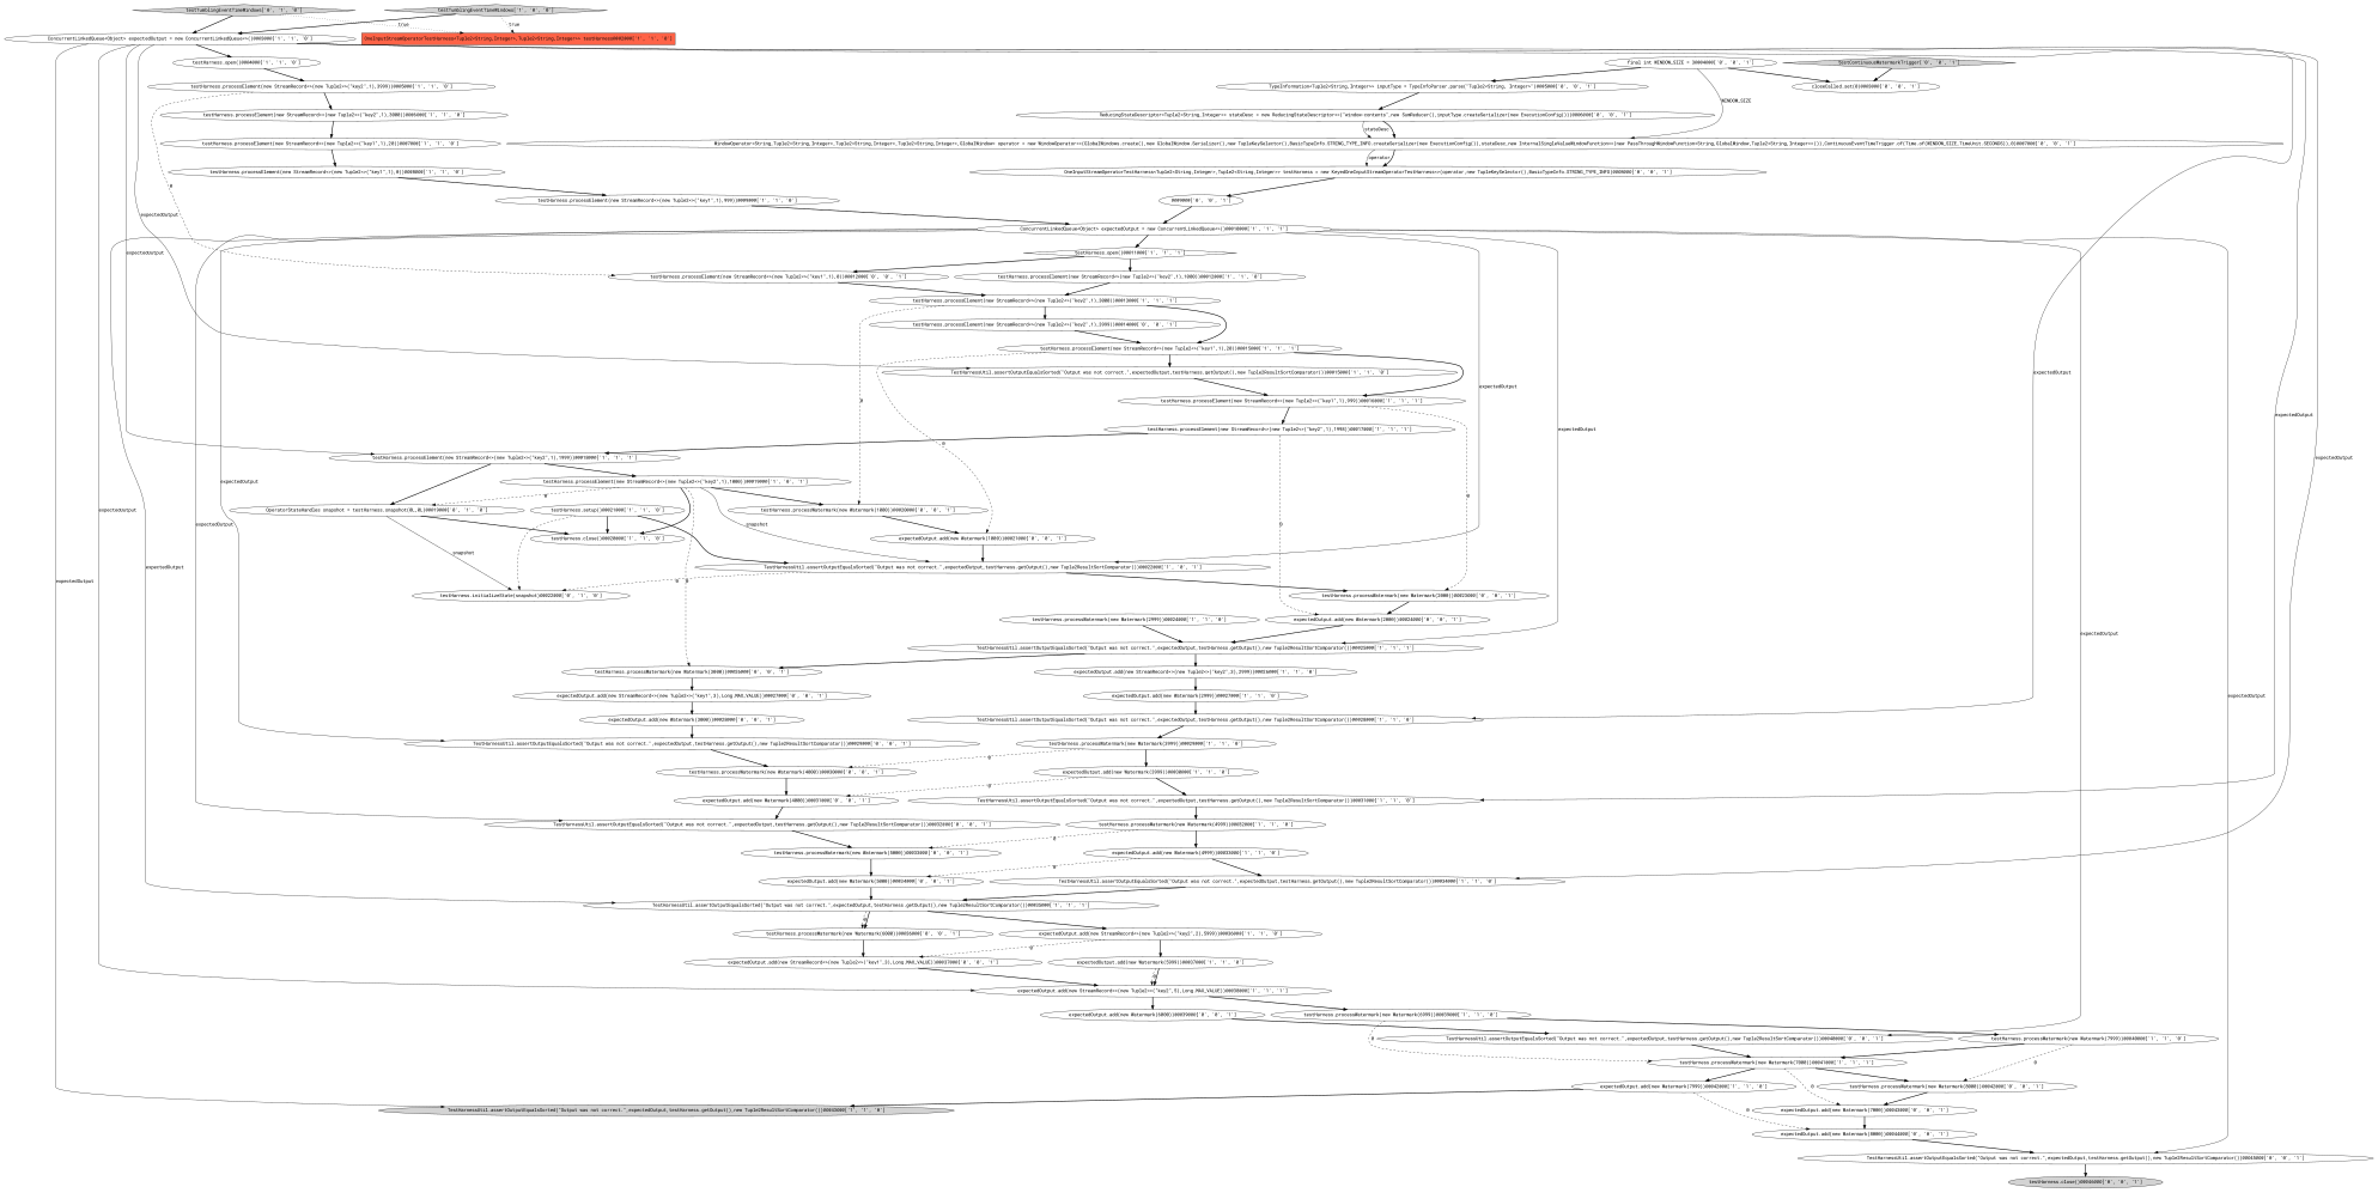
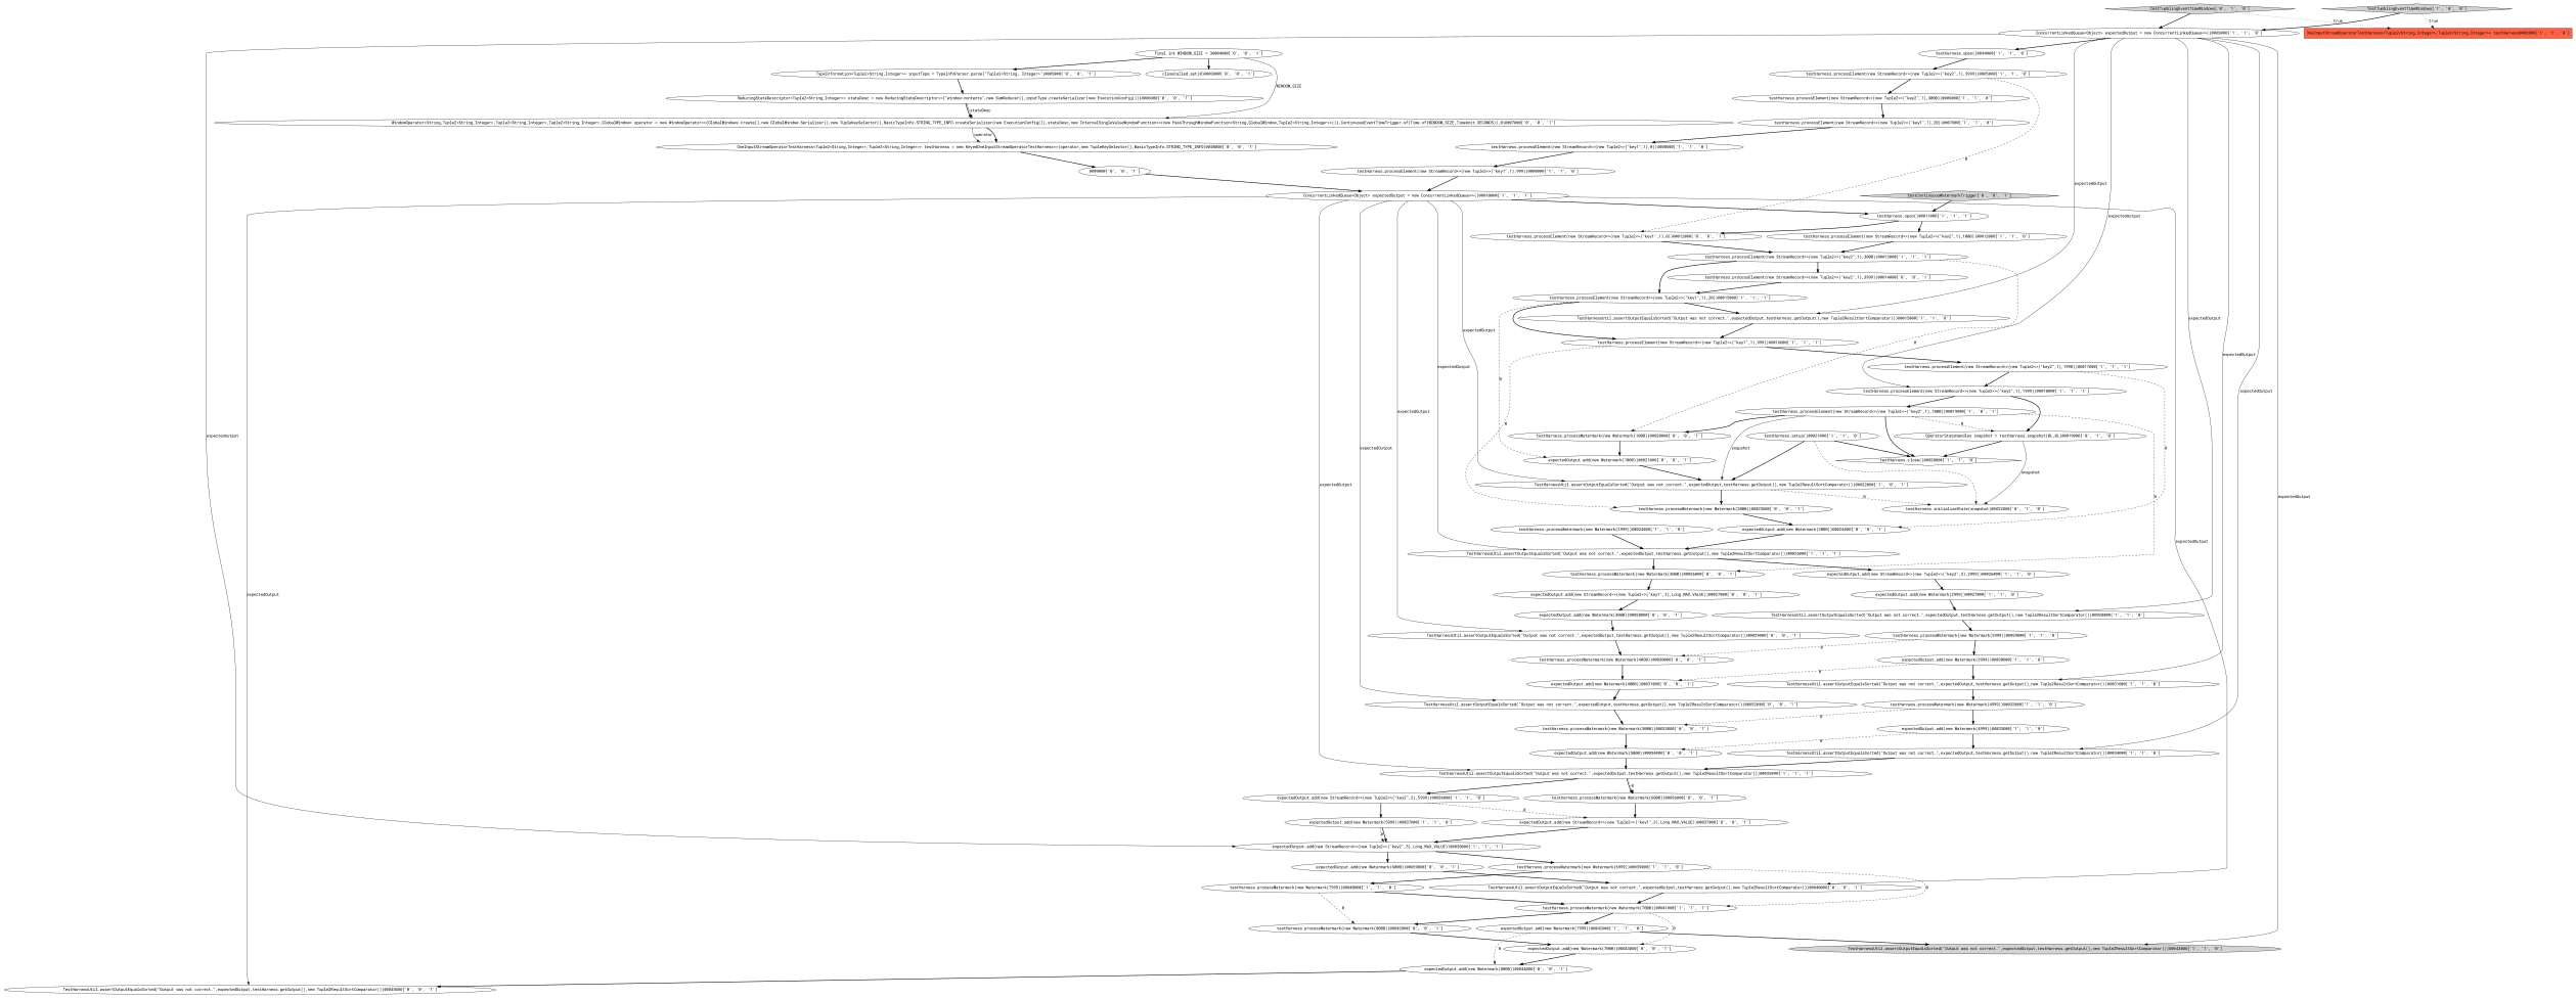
  digraph {
    fontname="Roboto Mono"
    node [fillcolor=white fontname="Roboto Mono" shape=ellipse style=filled]
    edge [fontname="Roboto Mono" style=bold]
    n1 [label="testHarness.processElement(new StreamRecord<>(new Tuple2<>(\"key1\",1),0))@@@12@@@['0', '0', '1']"]
    n2 [label="testHarness.processElement(new StreamRecord<>(new Tuple2<>(\"key2\",1),3000))@@@13@@@['1', '1', '1']"]
    n3 [label="testHarness.processElement(new StreamRecord<>(new Tuple2<>(\"key2\",1),3999))@@@14@@@['0', '0', '1']"]
    n4 [label="testHarness.processWatermark(new Watermark(1000))@@@20@@@['0', '0', '1']"]
    n5 [label="testHarness.processElement(new StreamRecord<>(new Tuple2<>(\"key1\",1),20))@@@15@@@['1', '1', '1']"]
    n6 [label="ReducingStateDescriptor<Tuple2<String,Integer>> stateDesc = new ReducingStateDescriptor<>(\"window-contents\",new SumReducer(),inputType.createSerializer(new ExecutionConfig()))@@@6@@@['0', '0', '1']"]
    n7 [label="WindowOperator<String,Tuple2<String,Integer>,Tuple2<String,Integer>,Tuple2<String,Integer>,GlobalWindow> operator = new WindowOperator<>(GlobalWindows.create(),new GlobalWindow.Serializer(),new TupleKeySelector(),BasicTypeInfo.STRING_TYPE_INFO.createSerializer(new ExecutionConfig()),stateDesc,new InternalSingleValueWindowFunction<>(new PassThroughWindowFunction<String,GlobalWindow,Tuple2<String,Integer>>()),ContinuousEventTimeTrigger.of(Time.of(WINDOW_SIZE,TimeUnit.SECONDS)),0)@@@7@@@['0', '0', '1']"]
    n8 [label="OneInputStreamOperatorTestHarness<Tuple2<String,Integer>,Tuple2<String,Integer>> testHarness = new KeyedOneInputStreamOperatorTestHarness<>(operator,new TupleKeySelector(),BasicTypeInfo.STRING_TYPE_INFO)@@@8@@@['0', '0', '1']"]
    n9 [label="expectedOutput.add(new Watermark(1000))@@@21@@@['0', '0', '1']"]
    n10 [label="testHarness.processElement(new StreamRecord<>(new Tuple2<>(\"key1\",1),999))@@@16@@@['1', '1', '1']"]
    n11 [label="TestHarnessUtil.assertOutputEqualsSorted(\"Output was not correct.\",expectedOutput,testHarness.getOutput(),new Tuple2ResultSortComparator())@@@15@@@['1', '1', '0']"]
    n12 [label="TestHarnessUtil.assertOutputEqualsSorted(\"Output was not correct.\",expectedOutput,testHarness.getOutput(),new Tuple2ResultSortComparator())@@@34@@@['1', '1', '0']"]
    n13 [label="TestHarnessUtil.assertOutputEqualsSorted(\"Output was not correct.\",expectedOutput,testHarness.getOutput(),new Tuple2ResultSortComparator())@@@35@@@['1', '1', '1']"]
    n14 [label="testHarness.processWatermark(new Watermark(6000))@@@36@@@['0', '0', '1']"]
    n15 [label="expectedOutput.add(new StreamRecord<>(new Tuple2<>(\"key2\",2),5999))@@@36@@@['1', '1', '0']"]
    n16 [label="@@@9@@@['0', '0', '1']"]
    n17 [label="ConcurrentLinkedQueue<Object> expectedOutput = new ConcurrentLinkedQueue<>()@@@10@@@['1', '1', '1']"]
    n18 [label="TestHarnessUtil.assertOutputEqualsSorted(\"Output was not correct.\",expectedOutput,testHarness.getOutput(),new Tuple2ResultSortComparator())@@@22@@@['1', '0', '1']"]
    n19 [label="TestHarnessUtil.assertOutputEqualsSorted(\"Output was not correct.\",expectedOutput,testHarness.getOutput(),new Tuple2ResultSortComparator())@@@25@@@['1', '1', '1']"]
    n20 [label="TestHarnessUtil.assertOutputEqualsSorted(\"Output was not correct.\",expectedOutput,testHarness.getOutput(),new Tuple2ResultSortComparator())@@@29@@@['0', '0', '1']"]
    n21 [label="TestHarnessUtil.assertOutputEqualsSorted(\"Output was not correct.\",expectedOutput,testHarness.getOutput(),new Tuple2ResultSortComparator())@@@45@@@['0', '0', '1']"]
    n22 [label="TestHarnessUtil.assertOutputEqualsSorted(\"Output was not correct.\",expectedOutput,testHarness.getOutput(),new Tuple2ResultSortComparator())@@@40@@@['0', '0', '1']"]
-   n23 [label="testHarness.open()@@@11@@@['1', '1', '1']" shape=diamond]
+   n23 [label="testHarness.open()@@@11@@@['1', '1', '1']"]
    n24 [label="TestHarnessUtil.assertOutputEqualsSorted(\"Output was not correct.\",expectedOutput,testHarness.getOutput(),new Tuple2ResultSortComparator())@@@32@@@['0', '0', '1']"]
    n25 [label="TestHarnessUtil.assertOutputEqualsSorted(\"Output was not correct.\",expectedOutput,testHarness.getOutput(),new Tuple2ResultSortComparator())@@@28@@@['1', '1', '0']"]
    n26 [label="testHarness.processWatermark(new Watermark(3999))@@@29@@@['1', '1', '0']"]
    n27 [label="testHarness.processWatermark(new Watermark(4000))@@@30@@@['0', '0', '1']"]
    n28 [label="expectedOutput.add(new Watermark(3999))@@@30@@@['1', '1', '0']"]
    n29 [label="final int WINDOW_SIZE = 3@@@4@@@['0', '0', '1']"]
    n30 [label="TypeInformation<Tuple2<String,Integer>> inputType = TypeInfoParser.parse(\"Tuple2<String, Integer>\")@@@5@@@['0', '0', '1']"]
    n31 [label="closeCalled.set(0)@@@3@@@['0', '0', '1']"]
    n32 [label="expectedOutput.add(new Watermark(4000))@@@31@@@['0', '0', '1']"]
    n33 [label="TestHarnessUtil.assertOutputEqualsSorted(\"Output was not correct.\",expectedOutput,testHarness.getOutput(),new Tuple2ResultSortComparator())@@@31@@@['1', '1', '0']"]
    n34 [label="expectedOutput.add(new StreamRecord<>(new Tuple2<>(\"key2\",3),2999))@@@26@@@['1', '1', '0']"]
    n35 [label="expectedOutput.add(new Watermark(2999))@@@27@@@['1', '1', '0']"]
    n36 [label="testHarness.processWatermark(new Watermark(2000))@@@23@@@['0', '0', '1']"]
    n37 [label="testHarness.initializeState(snapshot)@@@22@@@['0', '1', '0']"]
    n38 [label="expectedOutput.add(new Watermark(2000))@@@24@@@['0', '0', '1']"]
    n39 [label="testHarness.processWatermark(new Watermark(2999))@@@24@@@['1', '1', '0']"]
    n40 [label="testHarness.processWatermark(new Watermark(3000))@@@26@@@['0', '0', '1']"]
    n41 [label="OperatorStateHandles snapshot = testHarness.snapshot(0L,0L)@@@19@@@['0', '1', '0']"]
-   n42 [label="testHarness.close()@@@20@@@['1', '1', '0']"]
+   n42 [label="testHarness.close()@@@20@@@['1', '1', '0']" shape=diamond]
    n43 [label="testHarness.processElement(new StreamRecord<>(new Tuple2<>(\"key2\",1),1999))@@@18@@@['1', '1', '1']"]
    n44 [label="testHarness.processElement(new StreamRecord<>(new Tuple2<>(\"key2\",1),1000))@@@19@@@['1', '0', '1']"]
    n45 [label="expectedOutput.add(new StreamRecord<>(new Tuple2<>(\"key1\",3),Long.MAX_VALUE))@@@27@@@['0', '0', '1']"]
    n46 [label="expectedOutput.add(new Watermark(3000))@@@28@@@['0', '0', '1']"]
    n47 [label="testHarness.processWatermark(new Watermark(7000))@@@41@@@['1', '1', '1']"]
    n48 [label="expectedOutput.add(new Watermark(7000))@@@43@@@['0', '0', '1']"]
    n49 [label="testHarness.processWatermark(new Watermark(8000))@@@42@@@['0', '0', '1']"]
    n50 [label="expectedOutput.add(new Watermark(7999))@@@42@@@['1', '1', '0']"]
    n51 [label="expectedOutput.add(new Watermark(8000))@@@44@@@['0', '0', '1']"]
    n52 [fillcolor=lightgray label="TestHarnessUtil.assertOutputEqualsSorted(\"Output was not correct.\",expectedOutput,testHarness.getOutput(),new Tuple2ResultSortComparator())@@@43@@@['1', '1', '0']"]
    n53 [label="expectedOutput.add(new Watermark(5000))@@@34@@@['0', '0', '1']"]
    n54 [label="expectedOutput.add(new StreamRecord<>(new Tuple2<>(\"key2\",5),Long.MAX_VALUE))@@@38@@@['1', '1', '1']"]
    n55 [label="testHarness.processWatermark(new Watermark(6999))@@@39@@@['1', '1', '0']"]
    n56 [label="expectedOutput.add(new Watermark(6000))@@@39@@@['0', '0', '1']"]
    n57 [label="testHarness.processWatermark(new Watermark(7999))@@@40@@@['1', '1', '0']"]
    n58 [label="testHarness.processElement(new StreamRecord<>(new Tuple2<>(\"key2\",1),1998))@@@17@@@['1', '1', '1']"]
    n59 [fillcolor=lightgray label="testTumblingEventTimeWindows['0', '1', '0']" shape=diamond]
    n60 [label="ConcurrentLinkedQueue<Object> expectedOutput = new ConcurrentLinkedQueue<>()@@@3@@@['1', '1', '0']"]
    n61 [fillcolor=tomato label="OneInputStreamOperatorTestHarness<Tuple2<String,Integer>,Tuple2<String,Integer>> testHarness@@@2@@@['1', '1', '0']" shape=box]
    n62 [label="testHarness.open()@@@4@@@['1', '1', '0']"]
    n63 [label="testHarness.processElement(new StreamRecord<>(new Tuple2<>(\"key2\",1),3000))@@@6@@@['1', '1', '0']"]
    n64 [label="testHarness.processElement(new StreamRecord<>(new Tuple2<>(\"key1\",1),20))@@@7@@@['1', '1', '0']"]
    n65 [label="testHarness.processElement(new StreamRecord<>(new Tuple2<>(\"key1\",1),0))@@@8@@@['1', '1', '0']"]
-   n66 [fillcolor=lightgray label="testHarness.close()@@@46@@@['0', '0', '1']"]
    n67 [label="testHarness.processElement(new StreamRecord<>(new Tuple2<>(\"key1\",1),999))@@@9@@@['1', '1', '0']"]
    n68 [label="expectedOutput.add(new StreamRecord<>(new Tuple2<>(\"key1\",3),Long.MAX_VALUE))@@@37@@@['0', '0', '1']"]
    n69 [label="testHarness.setup()@@@21@@@['1', '1', '0']"]
    n70 [fillcolor=lightgray label="testContinuousWatermarkTrigger['0', '0', '1']" shape=diamond]
    n71 [label="testHarness.processElement(new StreamRecord<>(new Tuple2<>(\"key2\",1),3999))@@@5@@@['1', '1', '0']"]
    n72 [label="testHarness.processWatermark(new Watermark(4999))@@@32@@@['1', '1', '0']"]
    n73 [label="expectedOutput.add(new Watermark(5999))@@@37@@@['1', '1', '0']"]
    n74 [label="testHarness.processElement(new StreamRecord<>(new Tuple2<>(\"key2\",1),1000))@@@12@@@['1', '1', '0']"]
    n75 [label="testHarness.processWatermark(new Watermark(5000))@@@33@@@['0', '0', '1']"]
    n76 [label="expectedOutput.add(new Watermark(4999))@@@33@@@['1', '1', '0']"]
    n77 [fillcolor=lightgray label="testTumblingEventTimeWindows['1', '0', '0']" shape=diamond]
    n1 -> n2
    n2 -> n3
    n2 -> n4 [label=0 style=dashed]
    n2 -> n5
    n3 -> n5
    n4 -> n9
    n5 -> n9 [label=0 style=dashed]
    n5 -> n10
    n5 -> n11
    n6 -> n7
    n6 -> n7 [label=stateDesc style=solid]
    n7 -> n8 [label=operator style=solid]
    n7 -> n8
    n8 -> n16
    n9 -> n18
    n10 -> n36 [label=0 style=dashed]
    n10 -> n58
    n11 -> n10
    n12 -> n13
    n13 -> n14 [label=0 style=dashed]
    n13 -> n14
    n13 -> n15
    n14 -> n68
    n15 -> n68 [label=0 style=dashed]
    n15 -> n73
    n16 -> n17
    n17 -> n13 [label=expectedOutput style=solid]
    n17 -> n18 [label=expectedOutput style=solid]
    n17 -> n19 [label=expectedOutput style=solid]
    n17 -> n20 [label=expectedOutput style=solid]
    n17 -> n21 [label=expectedOutput style=solid]
    n17 -> n22 [label=expectedOutput style=solid]
    n17 -> n23
    n17 -> n24 [label=expectedOutput style=solid]
    n18 -> n36
    n18 -> n37 [label=0 style=dashed]
    n19 -> n34
    n19 -> n40
    n20 -> n27
-   n21 -> n66
    n22 -> n47
    n23 -> n1
    n23 -> n74
    n24 -> n75
    n25 -> n26
    n26 -> n27 [label=0 style=dashed]
    n26 -> n28
    n27 -> n32
    n28 -> n32 [label=0 style=dashed]
    n28 -> n33
    n29 -> n7 [label=WINDOW_SIZE style=solid]
    n29 -> n30
    n29 -> n31
    n30 -> n6
    n32 -> n24
    n33 -> n72
    n34 -> n35
    n35 -> n25
    n36 -> n38
    n38 -> n19
    n39 -> n19
    n40 -> n45
    n41 -> n37 [label=snapshot style=solid]
    n41 -> n42
    n43 -> n41
    n43 -> n44
    n44 -> n4
    n44 -> n18 [label=snapshot style=solid]
    n44 -> n40 [label=0 style=dashed]
    n44 -> n41 [label=0 style=dashed]
    n44 -> n42
    n45 -> n46
    n46 -> n20
    n47 -> n48 [label=0 style=dashed]
    n47 -> n49
    n47 -> n50
    n48 -> n51
    n49 -> n48
    n50 -> n51 [label=0 style=dashed]
    n50 -> n52
    n51 -> n21
    n53 -> n13
    n54 -> n55
    n54 -> n56
    n55 -> n47 [label=0 style=dashed]
    n55 -> n57
    n56 -> n22
    n57 -> n47
    n57 -> n49 [label=0 style=dashed]
    n58 -> n38 [label=0 style=dashed]
    n58 -> n43
    n59 -> n60
    n59 -> n61 [label=true style=dotted]
    n60 -> n11 [label=expectedOutput style=solid]
    n60 -> n12 [label=expectedOutput style=solid]
    n60 -> n25 [label=expectedOutput style=solid]
    n60 -> n33 [label=expectedOutput style=solid]
    n60 -> n43 [label=expectedOutput style=solid]
    n60 -> n52 [label=expectedOutput style=solid]
    n60 -> n54 [label=expectedOutput style=solid]
    n60 -> n62
    n62 -> n71
    n63 -> n64
    n64 -> n65
    n65 -> n67
    n67 -> n17
    n68 -> n54
    n69 -> n18
    n69 -> n37 [style=dashed]
    n69 -> n42
-   n70 -> n31
+   n70 -> n23
    n71 -> n1 [label=0 style=dashed]
    n71 -> n63
    n72 -> n75 [label=0 style=dashed]
    n72 -> n76
    n73 -> n54
    n73 -> n54 [label=0 style=dashed]
    n74 -> n2
    n75 -> n53
    n76 -> n12
    n76 -> n53 [label=0 style=dashed]
    n77 -> n60
    n77 -> n61 [label=true style=dotted]
  }
